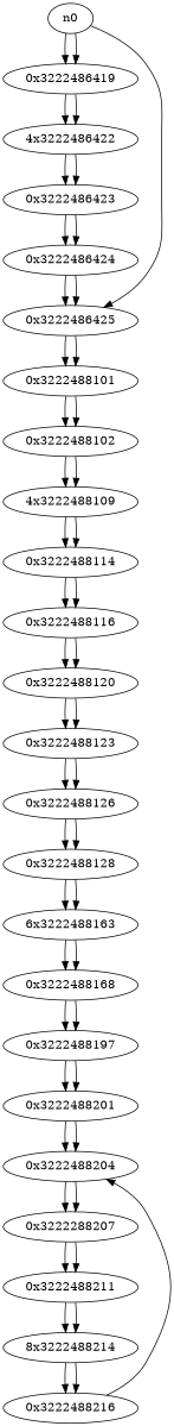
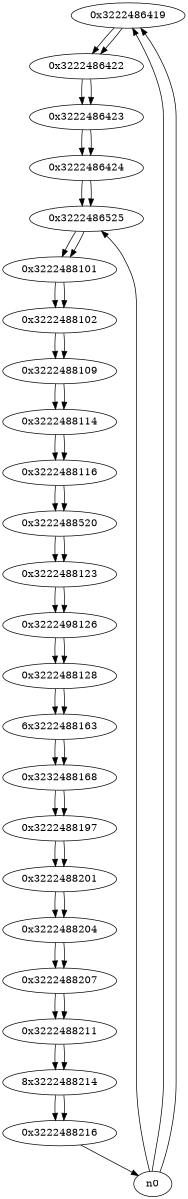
  digraph {
    n1 [label="0x3222486419"]
-   n2 [label="4x3222486422"]
+   n2 [label="0x3222486422"]
    n3 [label="0x3222486423"]
    n4 [label="0x3222486424"]
-   n5 [label="0x3222486425"]
+   n5 [label="0x3222486525"]
    n6 [label="0x3222488101"]
    n7 [label="0x3222488102"]
    n0
-   n8 [label="4x3222488109"]
+   n8 [label="0x3222488109"]
    n9 [label="0x3222488114"]
    n10 [label="0x3222488116"]
-   n11 [label="0x3222488120"]
+   n11 [label="0x3222488520"]
    n12 [label="0x3222488123"]
-   n13 [label="0x3222488126"]
+   n13 [label="0x3222498126"]
    n14 [label="0x3222488128"]
    n15 [label="6x3222488163"]
-   n16 [label="0x3222488168"]
+   n16 [label="0x3232488168"]
    n17 [label="0x3222488197"]
    n18 [label="0x3222488201"]
    n19 [label="0x3222488204"]
-   n20 [label="0x3222288207"]
+   n20 [label="0x3222488207"]
    n21 [label="0x3222488211"]
    n22 [label="8x3222488214"]
    n23 [label="0x3222488216"]
    n1 -> n2
    n1 -> n2
    n2 -> n3
    n2 -> n3
    n3 -> n4
    n3 -> n4
    n4 -> n5
    n4 -> n5
    n5 -> n6
    n5 -> n6
    n6 -> n7
    n6 -> n7
    n7 -> n8
    n7 -> n8
    n0 -> n1
    n0 -> n1
    n0 -> n5
    n8 -> n9
    n8 -> n9
    n9 -> n10
    n9 -> n10
    n10 -> n11
    n10 -> n11
    n11 -> n12
    n11 -> n12
    n12 -> n13
    n12 -> n13
    n13 -> n14
    n13 -> n14
    n14 -> n15
    n14 -> n15
    n15 -> n16
    n15 -> n16
    n16 -> n17
    n16 -> n17
    n17 -> n18
    n17 -> n18
    n18 -> n19
    n18 -> n19
    n19 -> n20
    n19 -> n20
    n20 -> n21
    n20 -> n21
    n21 -> n22
    n21 -> n22
    n22 -> n23
    n22 -> n23
-   n23 -> n19
+   n23 -> n0
  }
